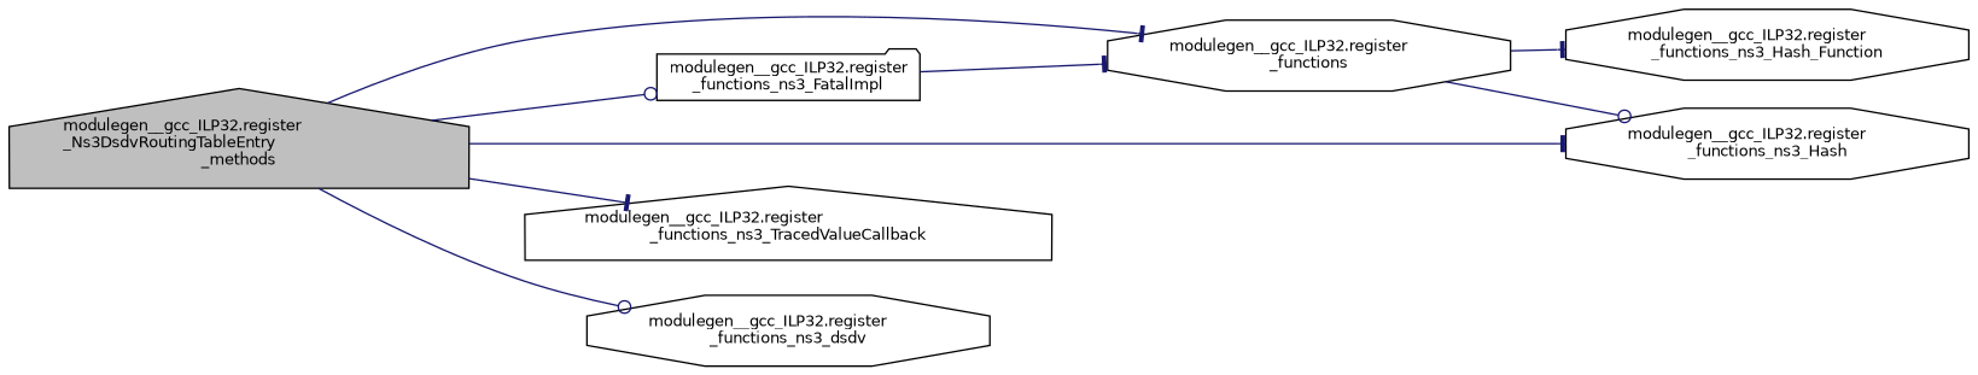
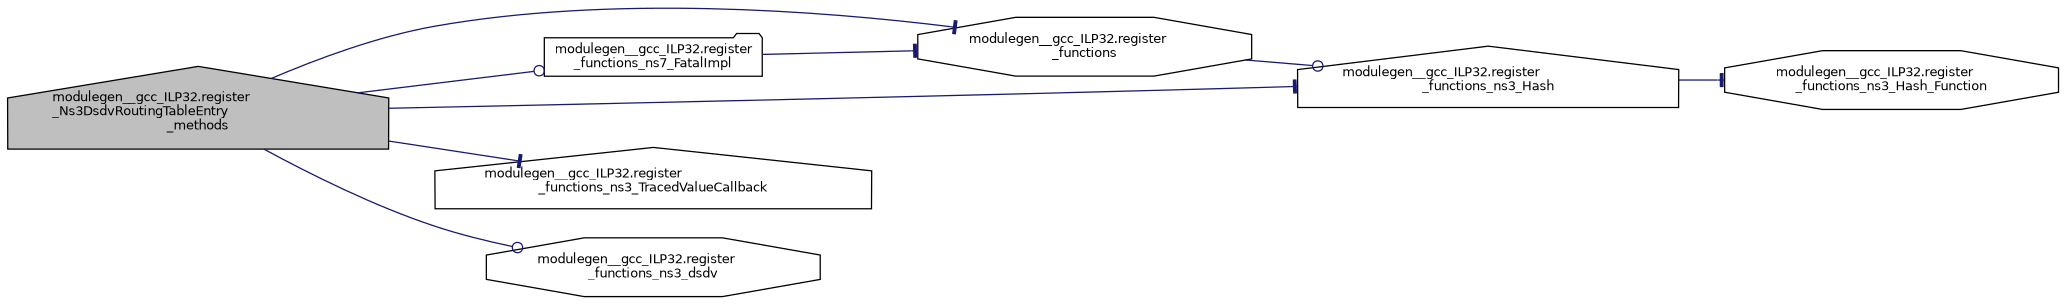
  digraph {
    rankdir=LR
    node [color=black fillcolor=white fontname=Helvetica fontsize=10 shape=octagon style=filled]
    edge [arrowhead=tee color=midnightblue fontname=Helvetica fontsize=10 labelfontname=Helvetica labelfontsize=10 style=solid]
    n1 [fillcolor=grey75 fontcolor=black height=0.2 label="modulegen__gcc_ILP32.register\l_Ns3DsdvRoutingTableEntry\l_methods" shape=house width=0.4]
    n2 [height=0.2 label="modulegen__gcc_ILP32.register\l_functions" width=0.4]
-   n3 [height=0.2 label="modulegen__gcc_ILP32.register\l_functions_ns3_FatalImpl" shape=folder width=0.4]
-   n4 [height=0.2 label="modulegen__gcc_ILP32.register\l_functions_ns3_Hash" width=0.4]
+   n3 [height=0.2 label="modulegen__gcc_ILP32.register\l_functions_ns7_FatalImpl" shape=folder width=0.4]
+   n4 [height=0.2 label="modulegen__gcc_ILP32.register\l_functions_ns3_Hash" shape=house width=0.4]
    n5 [height=0.2 label="modulegen__gcc_ILP32.register\l_functions_ns3_TracedValueCallback" shape=house width=0.4]
    n6 [height=0.2 label="modulegen__gcc_ILP32.register\l_functions_ns3_dsdv" width=0.4]
    n7 [height=0.2 label="modulegen__gcc_ILP32.register\l_functions_ns3_Hash_Function" width=0.4]
    n1 -> n2
    n1 -> n3 [arrowhead=odot]
    n1 -> n4
    n1 -> n5
    n1 -> n6 [arrowhead=odot]
    n2 -> n4 [arrowhead=odot]
    n3 -> n2
-   n2 -> n7
+   n4 -> n7
  }
